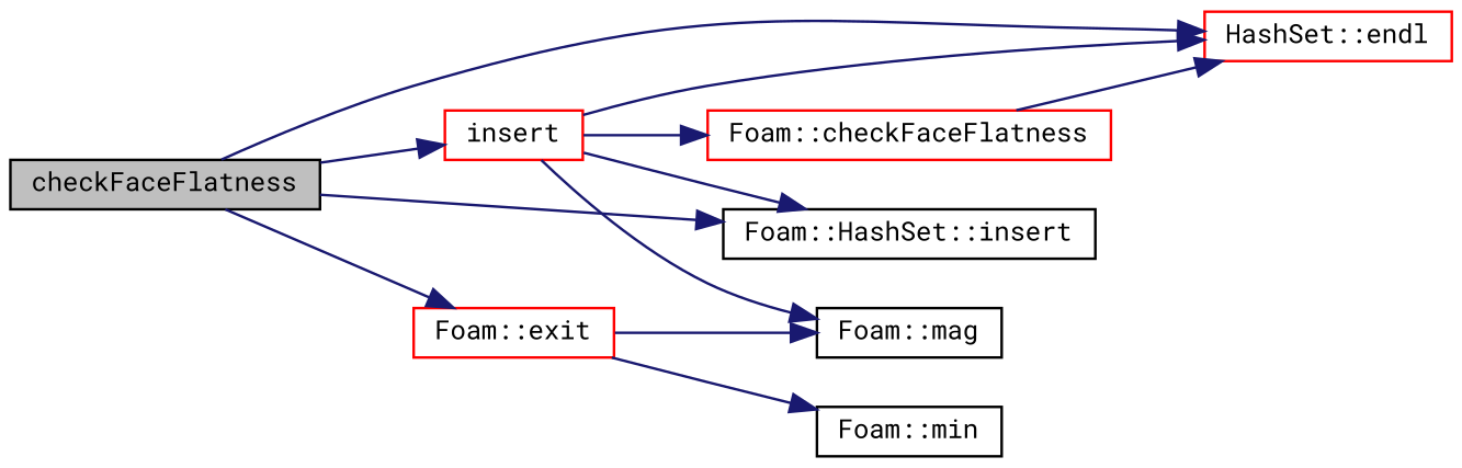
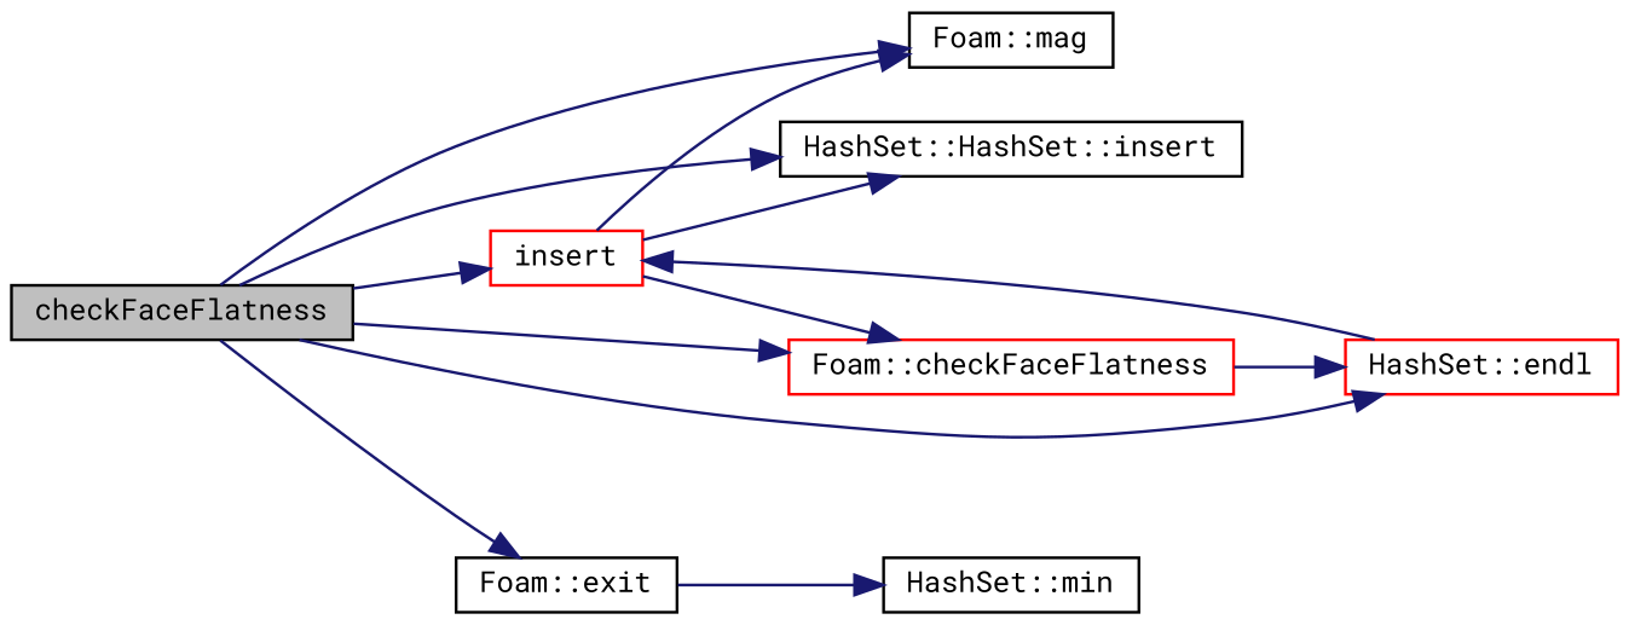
  digraph {
    fontname="Roboto Mono"
    rankdir=LR
    node [color=black fontname="Roboto Mono" fontsize=10 shape=record]
    edge [color=midnightblue fontname="Roboto Mono" fontsize=10 labelfontname=Helvetica labelfontsize=10 style=solid]
    n1 [fillcolor=grey75 fontcolor=black height=0.2 label=checkFaceFlatness style=filled width=0.4]
    n2 [color=red height=0.2 label=insert width=0.4]
    n3 [color=red height=0.2 label="HashSet::endl" width=0.4]
    n4 [height=0.2 label="Foam::mag" width=0.4]
-   n5 [height=0.2 label="Foam::HashSet::insert" width=0.4]
+   n5 [height=0.2 label="HashSet::HashSet::insert" width=0.4]
    n6 [color=red height=0.2 label="Foam::checkFaceFlatness" width=0.4]
-   n7 [color=red height=0.2 label="Foam::exit" width=0.4]
-   n8 [height=0.2 label="Foam::min" width=0.4]
+   n7 [height=0.2 label="Foam::exit" width=0.4]
+   n8 [height=0.2 label="HashSet::min" width=0.4]
    n1 -> n2
    n1 -> n3
-   n7 -> n4
+   n1 -> n4
    n1 -> n5
+   n1 -> n6
    n1 -> n7
-   n2 -> n3
+   n3 -> n2
    n2 -> n4
    n2 -> n5
    n2 -> n6
    n6 -> n3
    n7 -> n8
  }
